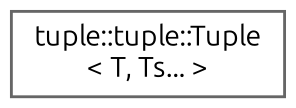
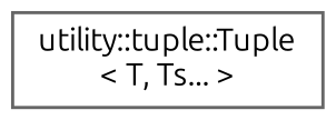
  digraph {
    rankdir=LR
    fontname=Ubuntu
-   n1 [color=grey40 fillcolor=white fontname=Ubuntu fontsize=10 height=0.2 label="tuple::tuple::Tuple\l\< T, Ts... \>" shape=box style=filled width=0.4]
+   n1 [color=grey40 fillcolor=white fontname=Ubuntu fontsize=10 height=0.2 label="utility::tuple::Tuple\l\< T, Ts... \>" shape=box style=filled width=0.4]
  }
